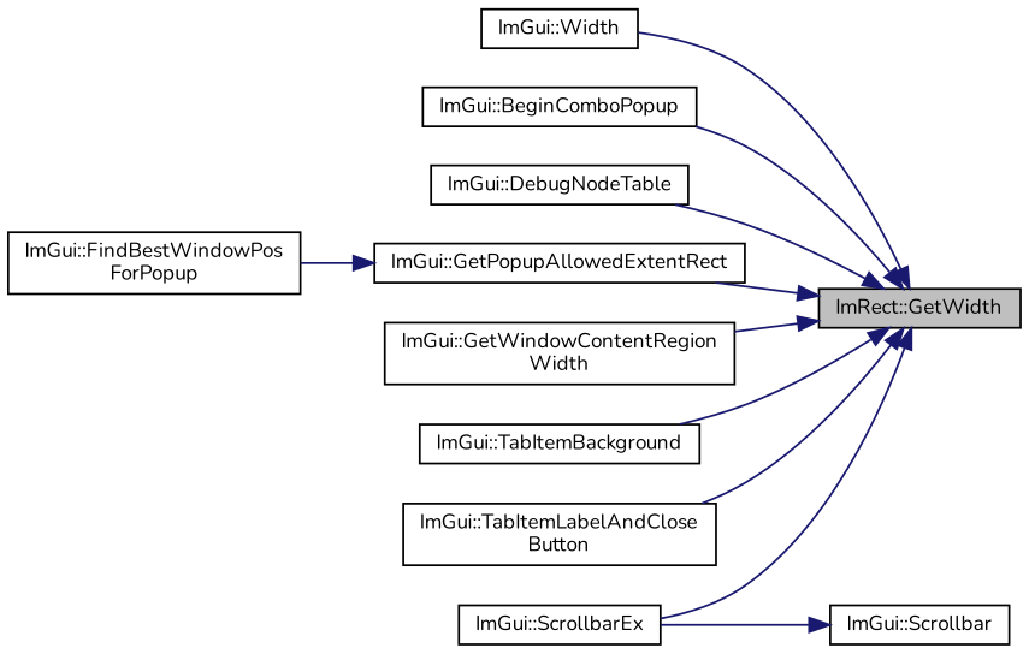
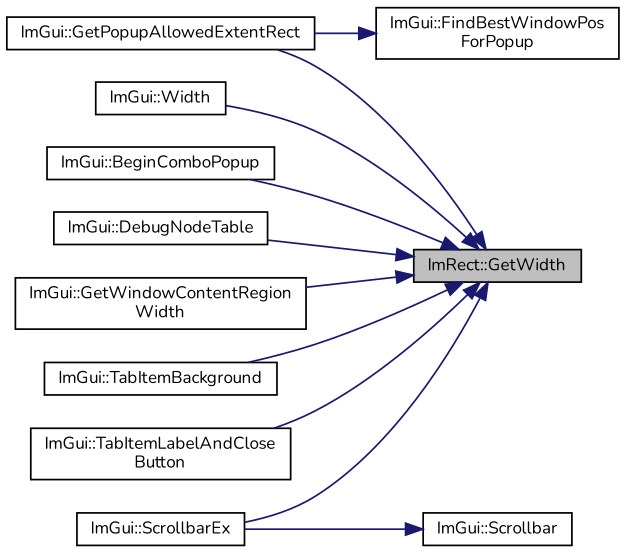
  digraph {
    fontname=Nunito
    rankdir=RL
    node [color=black fillcolor=white fontname=Nunito fontsize=10 shape=record style=filled]
    edge [color=midnightblue dir=back fontname=Nunito fontsize=10 labelfontname=Helvetica labelfontsize=10 style=solid]
    n1 [fillcolor=grey75 fontcolor=black height=0.2 label="ImRect::GetWidth" width=0.4]
    n2 [height=0.2 label="ImGui::Width" width=0.4]
    n3 [height=0.2 label="ImGui::BeginComboPopup" width=0.4]
    n4 [height=0.2 label="ImGui::DebugNodeTable" width=0.4]
    n5 [height=0.2 label="ImGui::GetPopupAllowedExtentRect" width=0.4]
    n6 [height=0.2 label="ImGui::GetWindowContentRegion\lWidth" width=0.4]
    n7 [height=0.2 label="ImGui::ScrollbarEx" width=0.4]
    n8 [height=0.2 label="ImGui::TabItemBackground" width=0.4]
    n9 [height=0.2 label="ImGui::TabItemLabelAndClose\lButton" width=0.4]
    n10 [height=0.2 label="ImGui::FindBestWindowPos\lForPopup" width=0.4]
    n11 [height=0.2 label="ImGui::Scrollbar" width=0.4]
    n1 -> n2
    n1 -> n3
    n1 -> n4
    n1 -> n5
    n1 -> n6
    n1 -> n7
    n1 -> n8
    n1 -> n9
-   n5 -> n10
+   n10 -> n5
    n11 -> n7
  }
